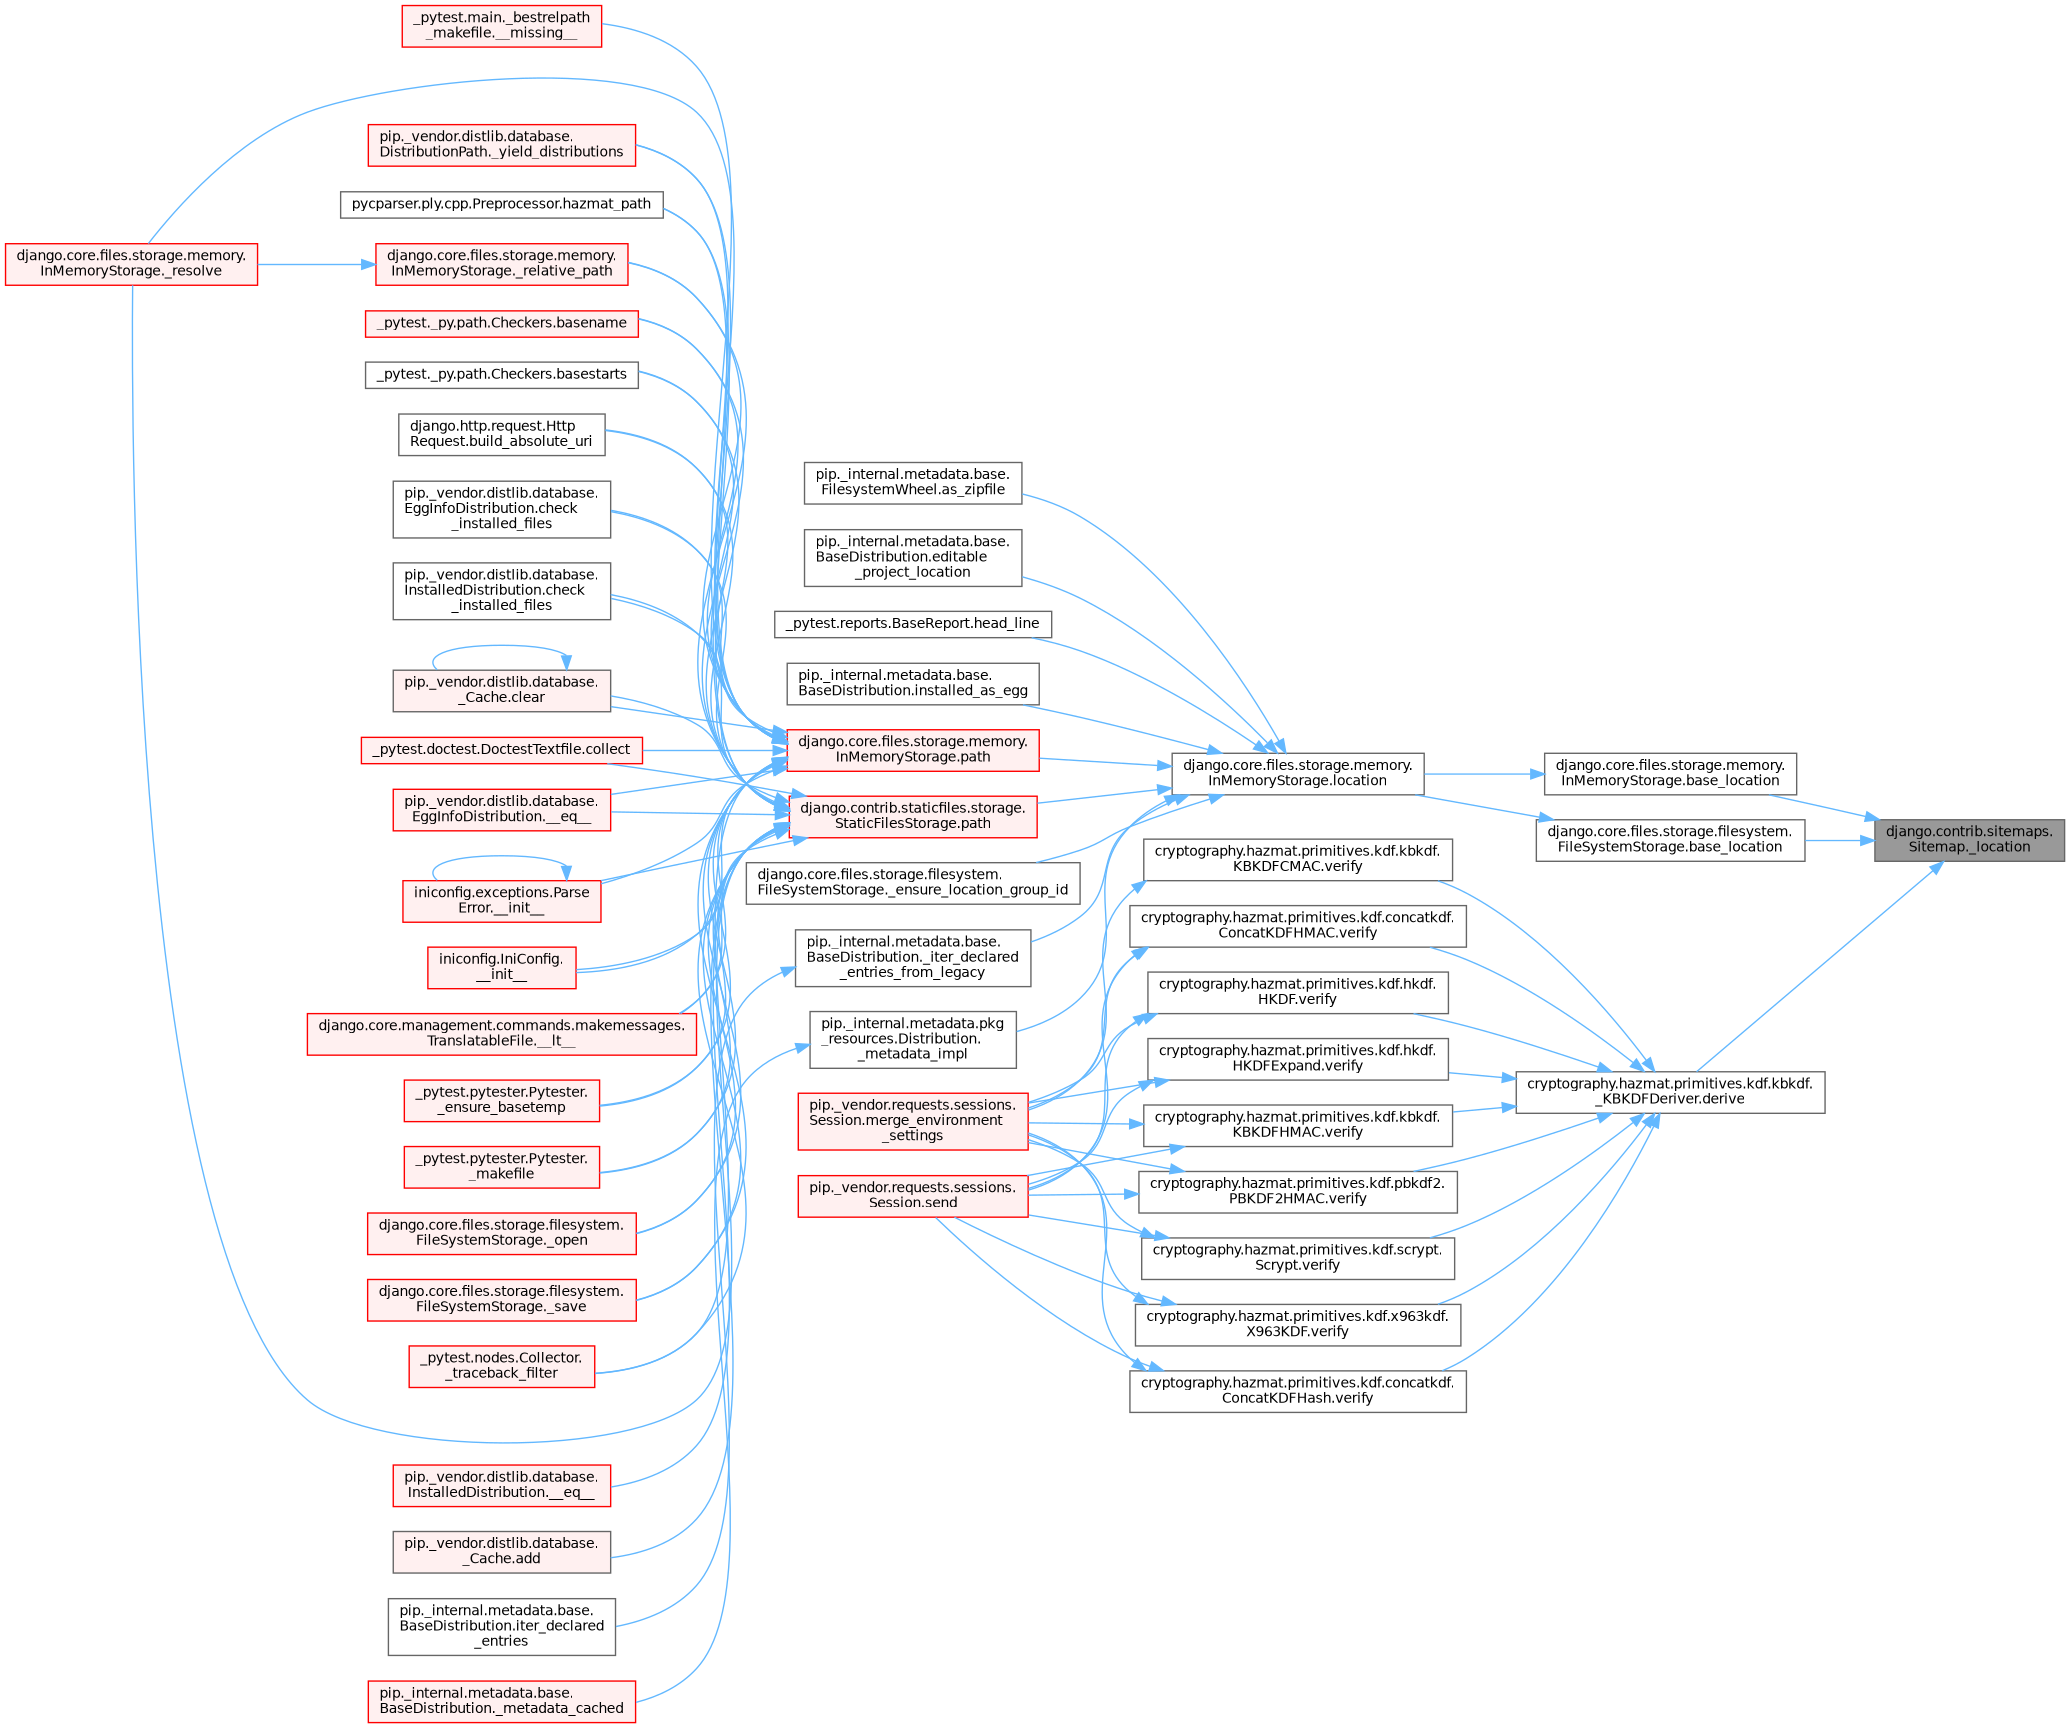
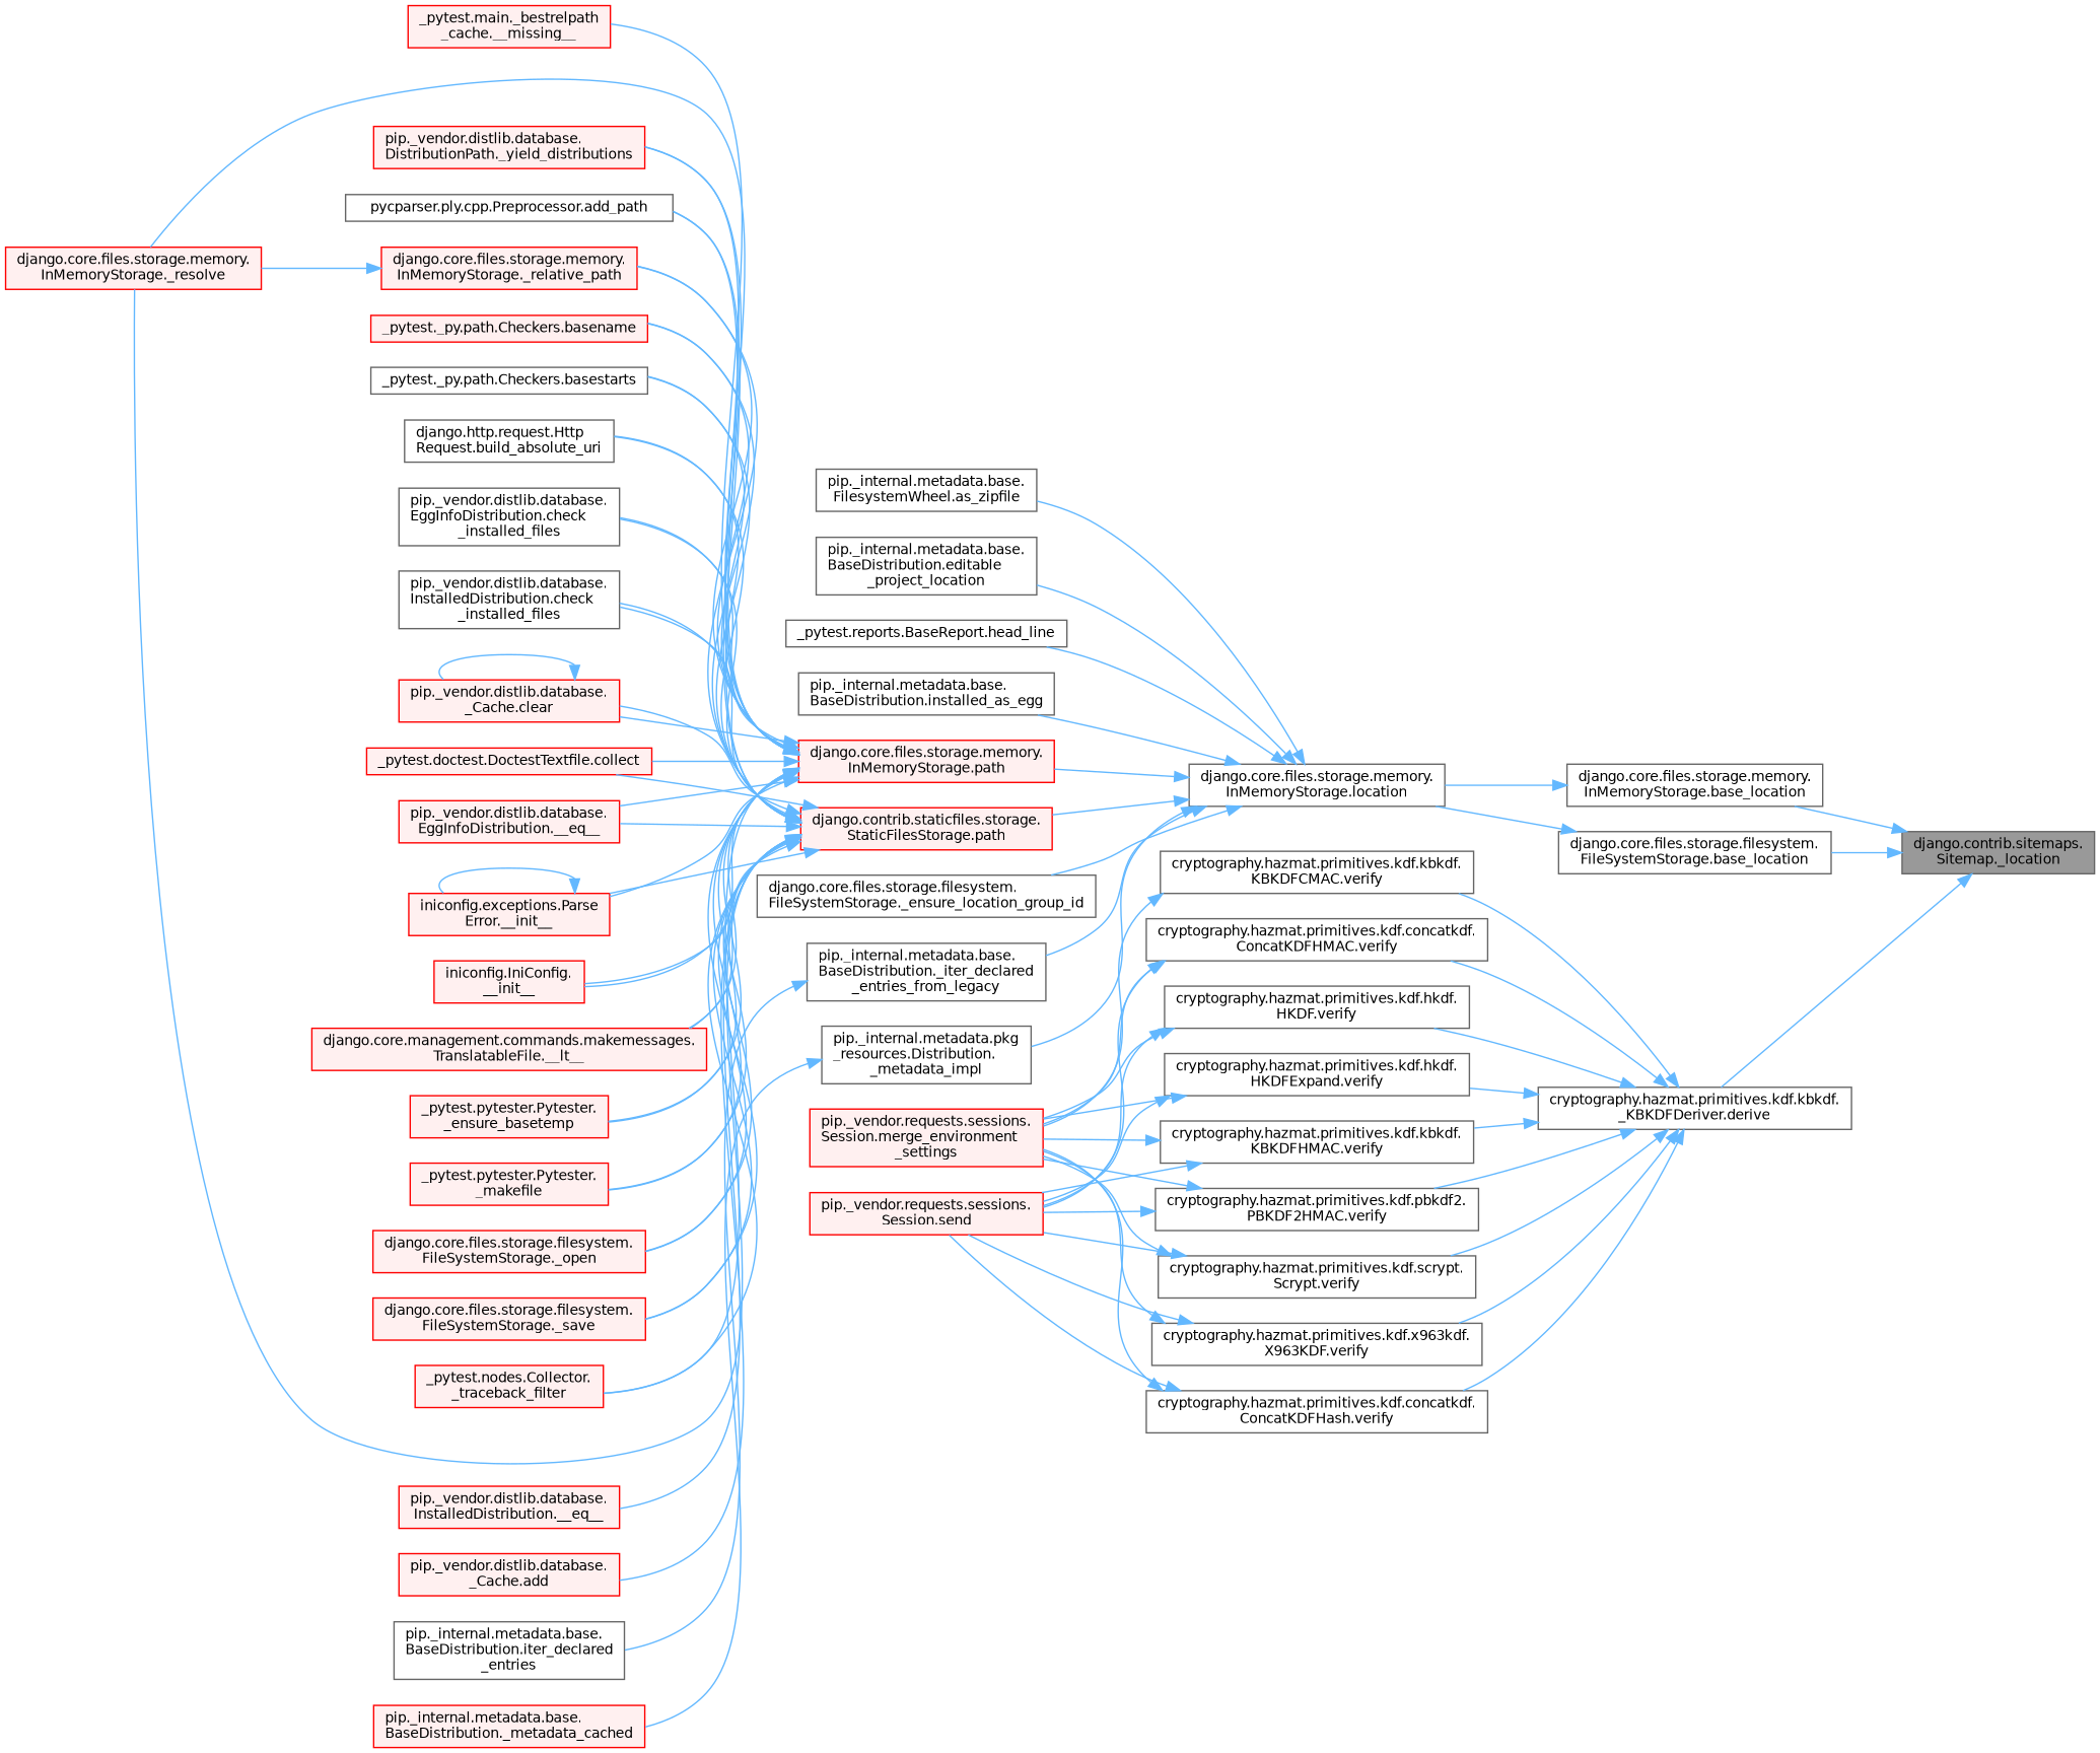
  digraph {
    rankdir=RL
    node [color=grey40 fillcolor=white fontname=Helvetica fontsize=10 shape=box style=filled]
    edge [color=steelblue1 dir=back fontname=Helvetica fontsize=10 labelfontname=Helvetica labelfontsize=10 style=solid]
    n1 [color=gray40 fillcolor=grey60 fontcolor=black height=0.2 label="django.contrib.sitemaps.\lSitemap._location" width=0.4]
    n2 [height=0.2 label="django.core.files.storage.filesystem.\lFileSystemStorage.base_location" width=0.4]
    n3 [height=0.2 label="django.core.files.storage.memory.\lInMemoryStorage.base_location" width=0.4]
    n4 [height=0.2 label="cryptography.hazmat.primitives.kdf.kbkdf.\l_KBKDFDeriver.derive" width=0.4]
    n5 [height=0.2 label="django.core.files.storage.memory.\lInMemoryStorage.location" width=0.4]
    n6 [height=0.2 label="cryptography.hazmat.primitives.kdf.concatkdf.\lConcatKDFHash.verify" width=0.4]
    n7 [height=0.2 label="cryptography.hazmat.primitives.kdf.concatkdf.\lConcatKDFHMAC.verify" width=0.4]
    n8 [height=0.2 label="cryptography.hazmat.primitives.kdf.hkdf.\lHKDF.verify" width=0.4]
    n9 [height=0.2 label="cryptography.hazmat.primitives.kdf.hkdf.\lHKDFExpand.verify" width=0.4]
    n10 [height=0.2 label="cryptography.hazmat.primitives.kdf.kbkdf.\lKBKDFCMAC.verify" width=0.4]
    n11 [height=0.2 label="cryptography.hazmat.primitives.kdf.kbkdf.\lKBKDFHMAC.verify" width=0.4]
    n12 [height=0.2 label="cryptography.hazmat.primitives.kdf.pbkdf2.\lPBKDF2HMAC.verify" width=0.4]
    n13 [height=0.2 label="cryptography.hazmat.primitives.kdf.scrypt.\lScrypt.verify" width=0.4]
    n14 [height=0.2 label="cryptography.hazmat.primitives.kdf.x963kdf.\lX963KDF.verify" width=0.4]
    n15 [height=0.2 label="django.core.files.storage.filesystem.\lFileSystemStorage._ensure_location_group_id" width=0.4]
    n16 [height=0.2 label="pip._internal.metadata.base.\lBaseDistribution._iter_declared\l_entries_from_legacy" width=0.4]
    n17 [height=0.2 label="pip._internal.metadata.pkg\l_resources.Distribution.\l_metadata_impl" width=0.4]
    n18 [height=0.2 label="pip._internal.metadata.base.\lFilesystemWheel.as_zipfile" width=0.4]
    n19 [height=0.2 label="pip._internal.metadata.base.\lBaseDistribution.editable\l_project_location" width=0.4]
    n20 [height=0.2 label="_pytest.reports.BaseReport.head_line" width=0.4]
    n21 [height=0.2 label="pip._internal.metadata.base.\lBaseDistribution.installed_as_egg" width=0.4]
    n22 [color=red fillcolor="#FFF0F0" height=0.2 label="django.contrib.staticfiles.storage.\lStaticFilesStorage.path" width=0.4]
    n23 [color=red fillcolor="#FFF0F0" height=0.2 label="django.core.files.storage.memory.\lInMemoryStorage.path" width=0.4]
    n24 [height=0.2 label="pip._internal.metadata.base.\lBaseDistribution.iter_declared\l_entries" width=0.4]
    n25 [color=red fillcolor="#FFF0F0" height=0.2 label="pip._internal.metadata.base.\lBaseDistribution._metadata_cached" width=0.4]
    n26 [color=red fillcolor="#FFF0F0" height=0.2 label="pip._vendor.distlib.database.\lEggInfoDistribution.__eq__" width=0.4]
    n27 [color=red fillcolor="#FFF0F0" height=0.2 label="pip._vendor.distlib.database.\lInstalledDistribution.__eq__" width=0.4]
    n28 [color=red fillcolor="#FFF0F0" height=0.2 label="iniconfig.exceptions.Parse\lError.__init__" width=0.4]
    n29 [color=red fillcolor="#FFF0F0" height=0.2 label="iniconfig.IniConfig.\l__init__" width=0.4]
    n30 [color=red fillcolor="#FFF0F0" height=0.2 label="django.core.management.commands.makemessages.\lTranslatableFile.__lt__" width=0.4]
    n31 [color=red fillcolor="#FFF0F0" height=0.2 label="_pytest.pytester.Pytester.\l_ensure_basetemp" width=0.4]
    n32 [color=red fillcolor="#FFF0F0" height=0.2 label="_pytest.pytester.Pytester.\l_makefile" width=0.4]
    n33 [color=red fillcolor="#FFF0F0" height=0.2 label="django.core.files.storage.filesystem.\lFileSystemStorage._open" width=0.4]
    n34 [color=red fillcolor="#FFF0F0" height=0.2 label="django.core.files.storage.memory.\lInMemoryStorage._relative_path" width=0.4]
    n35 [color=red fillcolor="#FFF0F0" height=0.2 label="django.core.files.storage.memory.\lInMemoryStorage._resolve" width=0.4]
    n36 [color=red fillcolor="#FFF0F0" height=0.2 label="django.core.files.storage.filesystem.\lFileSystemStorage._save" width=0.4]
    n37 [color=red fillcolor="#FFF0F0" height=0.2 label="_pytest.nodes.Collector.\l_traceback_filter" width=0.4]
    n38 [color=red fillcolor="#FFF0F0" height=0.2 label="pip._vendor.distlib.database.\lDistributionPath._yield_distributions" width=0.4]
-   n39 [fillcolor="#FFF0F0" height=0.2 label="pip._vendor.distlib.database.\l_Cache.add" width=0.4]
-   n40 [height=0.2 label="pycparser.ply.cpp.Preprocessor.hazmat_path" width=0.4]
+   n39 [color=red fillcolor="#FFF0F0" height=0.2 label="pip._vendor.distlib.database.\l_Cache.add" width=0.4]
+   n40 [height=0.2 label="pycparser.ply.cpp.Preprocessor.add_path" width=0.4]
    n41 [color=red fillcolor="#FFF0F0" height=0.2 label="_pytest._py.path.Checkers.basename" width=0.4]
    n42 [height=0.2 label="_pytest._py.path.Checkers.basestarts" width=0.4]
    n43 [height=0.2 label="django.http.request.Http\lRequest.build_absolute_uri" width=0.4]
    n44 [height=0.2 label="pip._vendor.distlib.database.\lEggInfoDistribution.check\l_installed_files" width=0.4]
    n45 [height=0.2 label="pip._vendor.distlib.database.\lInstalledDistribution.check\l_installed_files" width=0.4]
-   n46 [fillcolor="#FFF0F0" height=0.2 label="pip._vendor.distlib.database.\l_Cache.clear" width=0.4]
+   n46 [color=red fillcolor="#FFF0F0" height=0.2 label="pip._vendor.distlib.database.\l_Cache.clear" width=0.4]
    n47 [color=red fillcolor="#FFF0F0" height=0.2 label="_pytest.doctest.DoctestTextfile.collect" width=0.4]
-   n48 [color=red fillcolor="#FFF0F0" height=0.2 label="_pytest.main._bestrelpath\l_makefile.__missing__" width=0.4]
+   n48 [color=red fillcolor="#FFF0F0" height=0.2 label="_pytest.main._bestrelpath\l_cache.__missing__" width=0.4]
    n49 [color=red fillcolor="#FFF0F0" height=0.2 label="pip._vendor.requests.sessions.\lSession.merge_environment\l_settings" width=0.4]
    n50 [color=red fillcolor="#FFF0F0" height=0.2 label="pip._vendor.requests.sessions.\lSession.send" width=0.4]
    n1 -> n2
    n1 -> n3
    n1 -> n4
    n2 -> n5
    n3 -> n5
    n4 -> n6
    n4 -> n7
    n4 -> n8
    n4 -> n9
    n4 -> n10
    n4 -> n11
    n4 -> n12
    n4 -> n13
    n4 -> n14
    n5 -> n15
    n5 -> n16
    n5 -> n17
    n5 -> n18
    n5 -> n19
    n5 -> n20
    n5 -> n21
    n5 -> n22
    n5 -> n23
    n6 -> n49
    n6 -> n50
    n7 -> n49
    n7 -> n50
    n8 -> n49
    n8 -> n50
    n9 -> n49
    n9 -> n50
    n10 -> n49
    n11 -> n49
    n11 -> n50
    n12 -> n49
    n12 -> n50
    n13 -> n49
    n13 -> n50
    n14 -> n49
    n14 -> n50
    n16 -> n24
    n17 -> n25
    n22 -> n26
    n22 -> n27
    n22 -> n28
    n22 -> n29
    n22 -> n30
    n22 -> n31
    n22 -> n32
    n22 -> n33
    n22 -> n34
    n22 -> n35
    n22 -> n36
    n22 -> n37
    n22 -> n38
    n22 -> n39
    n22 -> n40
    n22 -> n41
    n22 -> n42
    n22 -> n43
    n22 -> n44
    n22 -> n45
    n22 -> n46
    n22 -> n47
    n23 -> n26
    n23 -> n28
    n23 -> n29
    n23 -> n30
    n23 -> n31
    n23 -> n32
    n23 -> n33
    n23 -> n34
    n23 -> n35
    n23 -> n36
    n23 -> n37
    n23 -> n38
    n23 -> n40
    n23 -> n41
    n23 -> n42
    n23 -> n43
    n23 -> n44
    n23 -> n45
    n23 -> n46
    n23 -> n47
    n23 -> n48
    n28 -> n28
    n34 -> n35
    n46 -> n46
  }
